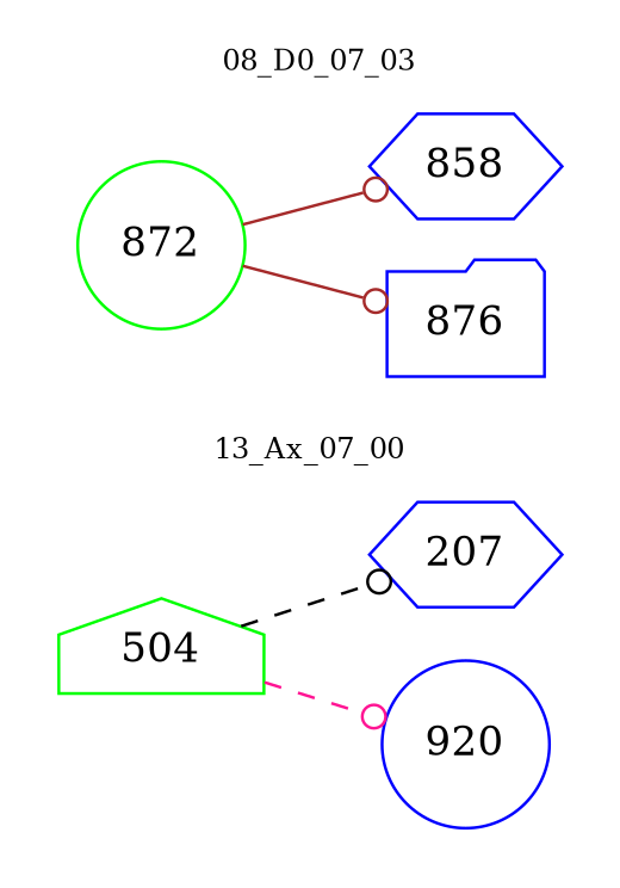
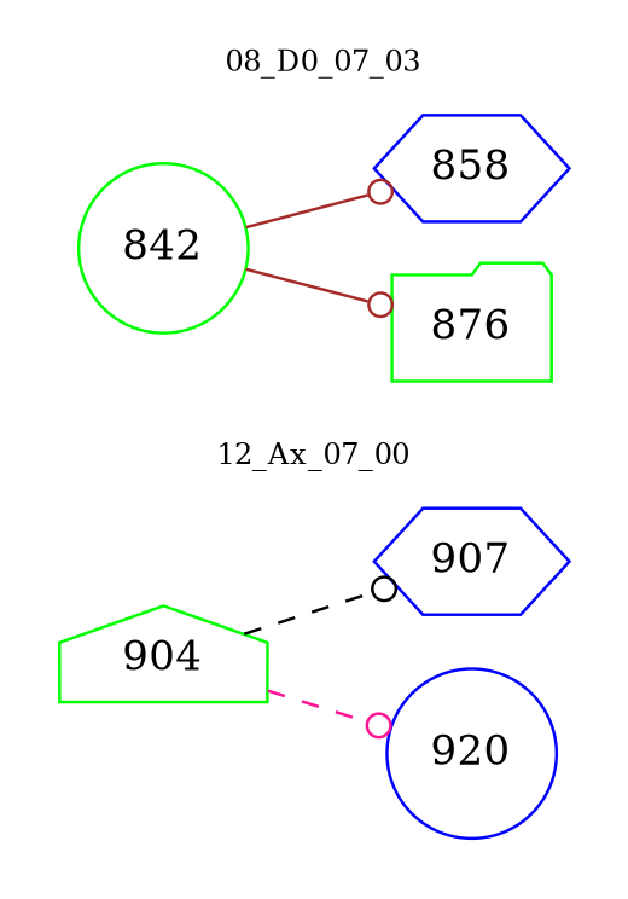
  digraph {
    rankdir=LR
    node [color=blue shape=circle]
    edge [arrowhead=odot color=brown style=dashed]
-   n1 [color=green label=504 shape=house]
+   n1 [color=green label=904 shape=house]
    n2 [label=920]
-   n3 [label=207 shape=hexagon]
-   n4 [color=green label=872]
-   n5 [label=876 shape=folder]
+   n3 [label=907 shape=hexagon]
+   n4 [color=green label=842]
+   n5 [color=green label=876 shape=folder]
    n6 [label=858 shape=hexagon]
    subgraph cluster_1 {
      color=white
      fontsize=10
-     label="13_Ax_07_00"
+     label="12_Ax_07_00"
      n1
      n2
      n3
    }
    subgraph cluster_2 {
      color=white
      fontsize=10
      label="08_D0_07_03"
      n4
      n5
      n6
    }
    n1 -> n2 [color=deeppink]
    n1 -> n3 [color=black]
    n4 -> n5 [style=solid]
    n4 -> n6 [style=solid]
  }
